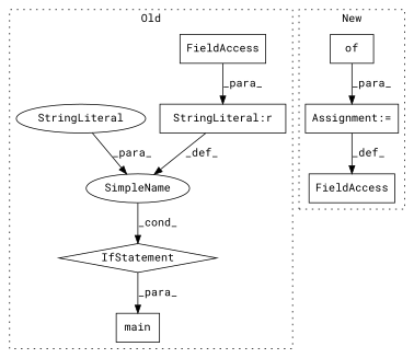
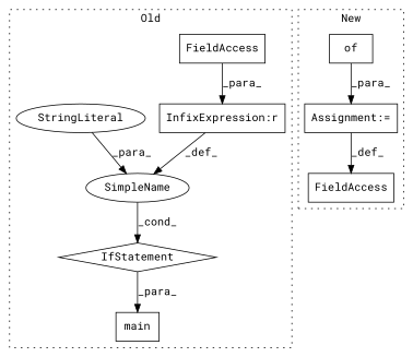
  digraph {
    fontname="Roboto Mono"
    node [a=32 fontname="Roboto Mono" shape=box]
    edge [fontname="Roboto Mono"]
    n1 [l=6 label=main s=138417]
-   n2 [a=27 l=4 label="StringLiteral:r" s=138377]
+   n2 [a=27 l=4 label="InfixExpression:r" s=138377]
    n3 [a=22 l=8 label=FieldAccess s=138369]
    n4 [a=42 label=SimpleName shape=ellipse]
    n5 [a=25 l="4,2" label=IfStatement s="138365,138391" shape=diamond]
    n6 [a=45 l=10 label=StringLiteral s=138381 shape=ellipse]
    n7 [l="3,1" label=of s="16272,16606"]
    n8 [a=22 l=35 label=FieldAccess s=16232]
    n9 [a=7 l=1 label="Assignment:=" s=16267]
    subgraph cluster_1 {
      label=Old
      style=dotted
      n1
      n2
      n3
      n4
      n5
      n6
    }
    subgraph cluster_2 {
      label=New
      style=dotted
      n7
      n8
      n9
    }
    n2 -> n4 [label=_def_]
    n3 -> n2 [label=_para_]
    n4 -> n5 [label=_cond_]
    n5 -> n1 [label=_para_]
    n6 -> n4 [label=_para_]
    n7 -> n9 [label=_para_]
    n9 -> n8 [label=_def_]
  }
